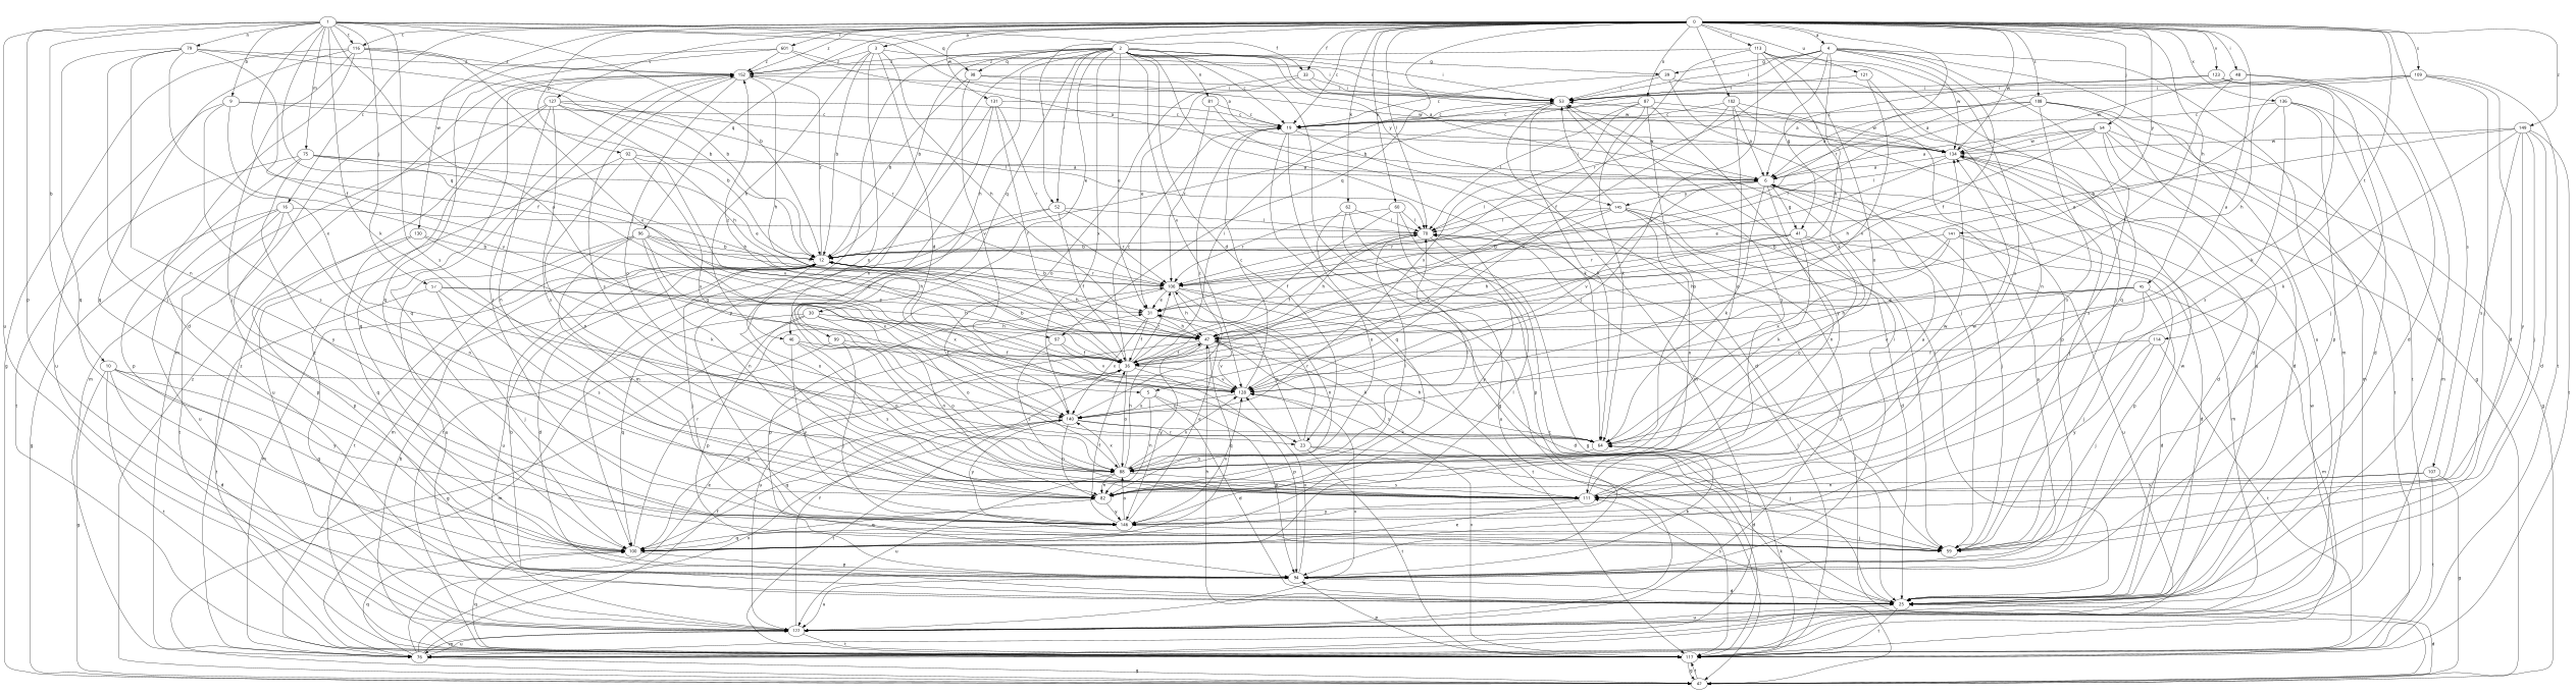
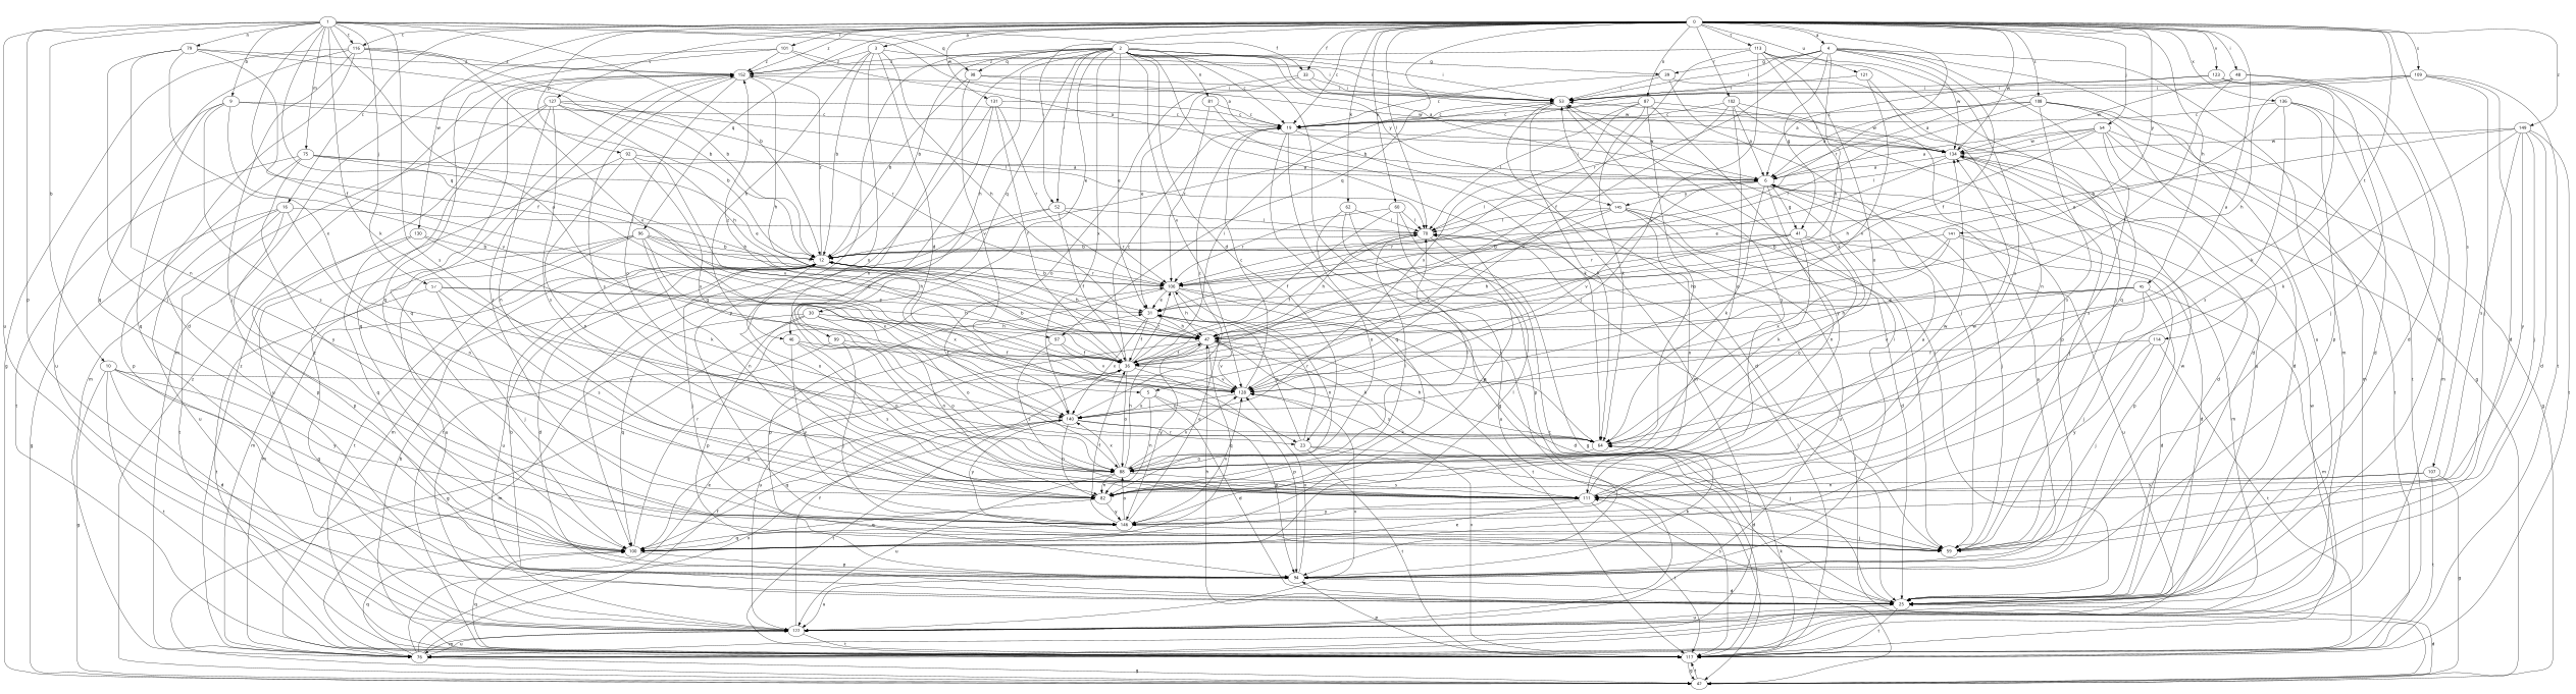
  strict digraph {
    fontname="Noto Sans"
    node [fontname="Noto Sans"]
    edge [fontname="Noto Sans"]
    0
    3
    4
    5
    16
    19
    33
    45
    48
    52
    54
    60
    62
    70
    87
    92
    96
    97
-   101 [label=601]
+   101
    102
    106
    107
    108
    109
    113
    114
    116
    121
    123
    127
    130
    131
    134
    136
    141
    149
    152
    12
    23
    46
    53
    47
    88
    36
    122
    39
    100
    41
    76
    94
    82
    140
    25
    117
    42
    31
    59
    128
    6
    111
    146
    64
    1
    9
    10
    57
    75
    79
    98
    145
    2
    30
    81
    99
    0 -> 3 [label=a]
    0 -> 4 [label=a]
    0 -> 5 [label=a]
    0 -> 16 [label=c]
    0 -> 19 [label=c]
    0 -> 33 [label=f]
    0 -> 45 [label=h]
    0 -> 48 [label=i]
    0 -> 52 [label=i]
    0 -> 54 [label=j]
    0 -> 60 [label=k]
    0 -> 62 [label=k]
    0 -> 70 [label=l]
    0 -> 87 [label=o]
    0 -> 92 [label=p]
    0 -> 96 [label=q]
    0 -> 97 [label=q]
    0 -> 101 [label=r]
    0 -> 102 [label=r]
    0 -> 106 [label=r]
    0 -> 107 [label=s]
    0 -> 108 [label=s]
    0 -> 109 [label=s]
    0 -> 113 [label=t]
    0 -> 114 [label=t]
    0 -> 116 [label=t]
    0 -> 121 [label=u]
    0 -> 123 [label=v]
    0 -> 127 [label=v]
    0 -> 130 [label=w]
    0 -> 131 [label=w]
    0 -> 134 [label=w]
    0 -> 136 [label=x]
    0 -> 141 [label=y]
    0 -> 149 [label=z]
    0 -> 152 [label=z]
    3 -> 152 [label=z]
    3 -> 12 [label=b]
    3 -> 23 [label=d]
    3 -> 46 [label=h]
    3 -> 53 [label=i]
    3 -> 47 [label=h]
    3 -> 88 [label=o]
    4 -> 106 [label=r]
    4 -> 134 [label=w]
    4 -> 12 [label=b]
    4 -> 53 [label=i]
    4 -> 47 [label=h]
    4 -> 36 [label=f]
    4 -> 122 [label=u]
    4 -> 39 [label=g]
    4 -> 100 [label=q]
    4 -> 41 [label=g]
    4 -> 76 [label=m]
    5 -> 94 [label=p]
    5 -> 82 [label=n]
    5 -> 140 [label=x]
    5 -> 25 [label=d]
    16 -> 70 [label=l]
    16 -> 122 [label=u]
    16 -> 94 [label=p]
    16 -> 82 [label=n]
    16 -> 117 [label=t]
    16 -> 42 [label=g]
    19 -> 134 [label=w]
    19 -> 100 [label=q]
    19 -> 25 [label=d]
    19 -> 42 [label=g]
    33 -> 134 [label=w]
    33 -> 53 [label=i]
    33 -> 88 [label=o]
    33 -> 31 [label=e]
    45 -> 47 [label=h]
    45 -> 76 [label=m]
    45 -> 25 [label=d]
    45 -> 31 [label=e]
    45 -> 59 [label=j]
    45 -> 128 [label=v]
    48 -> 134 [label=w]
    48 -> 53 [label=i]
    48 -> 36 [label=f]
    48 -> 25 [label=d]
    48 -> 59 [label=j]
    52 -> 70 [label=l]
    52 -> 106 [label=r]
    52 -> 36 [label=f]
    52 -> 76 [label=m]
    52 -> 117 [label=t]
    54 -> 70 [label=l]
    54 -> 134 [label=w]
    54 -> 47 [label=h]
    54 -> 25 [label=d]
    54 -> 117 [label=t]
    54 -> 42 [label=g]
    54 -> 6 [label=a]
    54 -> 111 [label=s]
    60 -> 70 [label=l]
    60 -> 106 [label=r]
    60 -> 36 [label=f]
    60 -> 94 [label=p]
    60 -> 42 [label=g]
    62 -> 70 [label=l]
    62 -> 88 [label=o]
    62 -> 122 [label=u]
    62 -> 117 [label=t]
    70 -> 12 [label=b]
    70 -> 47 [label=h]
    70 -> 36 [label=f]
    70 -> 146 [label=y]
    87 -> 19 [label=c]
    87 -> 70 [label=l]
    87 -> 134 [label=w]
    87 -> 88 [label=o]
    87 -> 140 [label=x]
    87 -> 146 [label=y]
    87 -> 64 [label=k]
    92 -> 122 [label=u]
    92 -> 82 [label=n]
    92 -> 140 [label=x]
    92 -> 128 [label=v]
    92 -> 6 [label=a]
    96 -> 106 [label=r]
    96 -> 12 [label=b]
    96 -> 47 [label=h]
    96 -> 122 [label=u]
-   96 -> 146 [label=m]
+   96 -> 76 [label=m]
    96 -> 82 [label=n]
    96 -> 140 [label=x]
    96 -> 117 [label=t]
    97 -> 36 [label=f]
    97 -> 128 [label=v]
    97 -> 111 [label=s]
    101 -> 152 [label=z]
    101 -> 53 [label=i]
    101 -> 100 [label=q]
    101 -> 76 [label=m]
    101 -> 6 [label=a]
    102 -> 19 [label=c]
    102 -> 88 [label=o]
    102 -> 122 [label=u]
    102 -> 94 [label=p]
    102 -> 128 [label=v]
    102 -> 6 [label=a]
    106 -> 12 [label=b]
    106 -> 47 [label=h]
    106 -> 94 [label=p]
    106 -> 82 [label=n]
    106 -> 25 [label=d]
    106 -> 117 [label=t]
    106 -> 31 [label=e]
    107 -> 82 [label=n]
    107 -> 117 [label=t]
    107 -> 42 [label=g]
    107 -> 111 [label=s]
    108 -> 19 [label=c]
    108 -> 106 [label=r]
    108 -> 76 [label=m]
    108 -> 25 [label=d]
    108 -> 117 [label=t]
    108 -> 6 [label=a]
    108 -> 111 [label=s]
    109 -> 53 [label=i]
    109 -> 47 [label=h]
    109 -> 25 [label=d]
    109 -> 117 [label=t]
    109 -> 59 [label=j]
    109 -> 6 [label=a]
    113 -> 152 [label=z]
    113 -> 88 [label=o]
    113 -> 36 [label=f]
    113 -> 59 [label=j]
    113 -> 128 [label=v]
    113 -> 111 [label=s]
    113 -> 64 [label=k]
    114 -> 36 [label=f]
    114 -> 117 [label=t]
    114 -> 59 [label=j]
    114 -> 146 [label=y]
    116 -> 152 [label=z]
    116 -> 12 [label=b]
    116 -> 100 [label=q]
    116 -> 25 [label=d]
    116 -> 42 [label=g]
    116 -> 59 [label=j]
    116 -> 128 [label=v]
    121 -> 53 [label=i]
    121 -> 82 [label=n]
    121 -> 128 [label=v]
    123 -> 53 [label=i]
    123 -> 25 [label=d]
    123 -> 6 [label=a]
    123 -> 64 [label=k]
    127 -> 19 [label=c]
    127 -> 70 [label=l]
    127 -> 106 [label=r]
    127 -> 47 [label=h]
    127 -> 100 [label=q]
    127 -> 76 [label=m]
    127 -> 82 [label=n]
    127 -> 111 [label=s]
    130 -> 12 [label=b]
    130 -> 100 [label=q]
    130 -> 94 [label=p]
    130 -> 64 [label=k]
    131 -> 19 [label=c]
    131 -> 106 [label=r]
    131 -> 88 [label=o]
    131 -> 36 [label=f]
    131 -> 146 [label=y]
    134 -> 53 [label=i]
    134 -> 25 [label=d]
    134 -> 31 [label=e]
    134 -> 59 [label=j]
    134 -> 6 [label=a]
    136 -> 19 [label=c]
    136 -> 76 [label=m]
    136 -> 94 [label=p]
    136 -> 25 [label=d]
    136 -> 31 [label=e]
    136 -> 111 [label=s]
    141 -> 12 [label=b]
    141 -> 47 [label=h]
    141 -> 94 [label=p]
    141 -> 140 [label=x]
    141 -> 25 [label=d]
    149 -> 134 [label=w]
    149 -> 12 [label=b]
    149 -> 25 [label=d]
    149 -> 117 [label=t]
    149 -> 59 [label=j]
    149 -> 111 [label=s]
    149 -> 146 [label=y]
    149 -> 64 [label=k]
    152 -> 53 [label=i]
    152 -> 47 [label=h]
    152 -> 88 [label=o]
    152 -> 100 [label=q]
    152 -> 111 [label=s]
    12 -> 106 [label=r]
    12 -> 152 [label=z]
    12 -> 47 [label=h]
    12 -> 88 [label=o]
    12 -> 122 [label=u]
    12 -> 76 [label=m]
    12 -> 140 [label=x]
    12 -> 25 [label=d]
    12 -> 59 [label=j]
    23 -> 106 [label=r]
    23 -> 25 [label=d]
    23 -> 117 [label=t]
    23 -> 31 [label=e]
    23 -> 59 [label=j]
    46 -> 88 [label=o]
    46 -> 36 [label=f]
    46 -> 111 [label=s]
    46 -> 146 [label=y]
    53 -> 19 [label=c]
    53 -> 76 [label=m]
    53 -> 111 [label=s]
    53 -> 64 [label=k]
    47 -> 36 [label=f]
    47 -> 122 [label=u]
    47 -> 100 [label=q]
    47 -> 128 [label=v]
    47 -> 111 [label=s]
    47 -> 146 [label=y]
    47 -> 64 [label=k]
    88 -> 70 [label=l]
    88 -> 47 [label=h]
    88 -> 122 [label=u]
    88 -> 82 [label=n]
    88 -> 140 [label=x]
    88 -> 128 [label=v]
    88 -> 111 [label=s]
    36 -> 19 [label=c]
    36 -> 106 [label=r]
    36 -> 152 [label=z]
    36 -> 12 [label=b]
    36 -> 53 [label=i]
    36 -> 88 [label=o]
    36 -> 100 [label=q]
    36 -> 94 [label=p]
    36 -> 128 [label=v]
    122 -> 152 [label=z]
    122 -> 36 [label=f]
    122 -> 76 [label=m]
    122 -> 117 [label=t]
    122 -> 128 [label=v]
    39 -> 19 [label=c]
    39 -> 53 [label=i]
    39 -> 42 [label=g]
    39 -> 59 [label=j]
    100 -> 70 [label=l]
    100 -> 106 [label=r]
    100 -> 94 [label=p]
    41 -> 106 [label=r]
    41 -> 12 [label=b]
    41 -> 47 [label=h]
    41 -> 88 [label=o]
    41 -> 122 [label=u]
    41 -> 64 [label=k]
    76 -> 152 [label=z]
    76 -> 36 [label=f]
    76 -> 122 [label=u]
    76 -> 100 [label=q]
    76 -> 140 [label=x]
    76 -> 42 [label=g]
    76 -> 31 [label=e]
    94 -> 134 [label=w]
    94 -> 53 [label=i]
    94 -> 122 [label=u]
    94 -> 25 [label=d]
    94 -> 128 [label=v]
    94 -> 6 [label=a]
    94 -> 64 [label=k]
    82 -> 70 [label=l]
    82 -> 134 [label=w]
    82 -> 100 [label=q]
    82 -> 146 [label=y]
    140 -> 19 [label=c]
    140 -> 23 [label=r]
    140 -> 100 [label=q]
    140 -> 82 [label=n]
    140 -> 117 [label=t]
    140 -> 146 [label=y]
    140 -> 64 [label=k]
    25 -> 12 [label=b]
    25 -> 53 [label=i]
    25 -> 47 [label=h]
    25 -> 122 [label=u]
    25 -> 117 [label=t]
    25 -> 111 [label=s]
    117 -> 70 [label=l]
    117 -> 134 [label=w]
    117 -> 12 [label=b]
    117 -> 100 [label=q]
    117 -> 94 [label=p]
    117 -> 42 [label=g]
    117 -> 128 [label=v]
    117 -> 64 [label=k]
    42 -> 70 [label=l]
    42 -> 152 [label=z]
    42 -> 25 [label=d]
    42 -> 117 [label=t]
    31 -> 47 [label=h]
    31 -> 36 [label=f]
    31 -> 140 [label=x]
    128 -> 19 [label=c]
    128 -> 140 [label=x]
    6 -> 70 [label=l]
    6 -> 41 [label=g]
    6 -> 76 [label=m]
    6 -> 82 [label=n]
    6 -> 59 [label=j]
    6 -> 128 [label=v]
    6 -> 64 [label=k]
    6 -> 145 [label=y]
    111 -> 134 [label=w]
    111 -> 100 [label=e]
+   111 -> 117 [label=t]
    111 -> 6 [label=a]
    111 -> 146 [label=y]
    146 -> 152 [label=z]
    146 -> 88 [label=o]
    146 -> 36 [label=f]
    146 -> 100 [label=q]
    146 -> 31 [label=e]
    146 -> 59 [label=j]
    146 -> 128 [label=v]
    64 -> 47 [label=h]
    64 -> 88 [label=o]
+   64 -> 31 [label=e]
    1 -> 5 [label=a]
    1 -> 33 [label=f]
    1 -> 97 [label=q]
    1 -> 116 [label=t]
    1 -> 12 [label=b]
    1 -> 36 [label=f]
    1 -> 122 [label=u]
    1 -> 94 [label=p]
    1 -> 6 [label=a]
    1 -> 111 [label=s]
    1 -> 64 [label=k]
    1 -> 9 [label=b]
    1 -> 10 [label=b]
    1 -> 57 [label=j]
    1 -> 75 [label=m]
    1 -> 79 [label=n]
    1 -> 98 [label=q]
    9 -> 19 [label=c]
    9 -> 12 [label=b]
    9 -> 122 [label=u]
    9 -> 128 [label=v]
    9 -> 111 [label=s]
    10 -> 100 [label=q]
    10 -> 25 [label=d]
    10 -> 117 [label=t]
    10 -> 42 [label=g]
    10 -> 128 [label=v]
    10 -> 146 [label=y]
    57 -> 47 [label=h]
    57 -> 117 [label=t]
    57 -> 31 [label=e]
    57 -> 59 [label=j]
    57 -> 111 [label=s]
    75 -> 47 [label=h]
    75 -> 94 [label=p]
    75 -> 117 [label=t]
    75 -> 31 [label=e]
    75 -> 6 [label=a]
    75 -> 146 [label=y]
    79 -> 152 [label=z]
    79 -> 12 [label=b]
    79 -> 36 [label=f]
-   79 -> 100 [label=q]
+   9 -> 100 [label=q]
    79 -> 82 [label=n]
    79 -> 140 [label=x]
    79 -> 59 [label=j]
    98 -> 134 [label=w]
    98 -> 12 [label=b]
    98 -> 53 [label=i]
    98 -> 128 [label=v]
    145 -> 70 [label=l]
    145 -> 106 [label=r]
    145 -> 53 [label=i]
    145 -> 122 [label=u]
    145 -> 82 [label=n]
    145 -> 25 [label=d]
    145 -> 59 [label=j]
    145 -> 128 [label=v]
    2 -> 19 [label=c]
    2 -> 52 [label=i]
    2 -> 152 [label=z]
    2 -> 12 [label=b]
    2 -> 23 [label=d]
    2 -> 46 [label=h]
    2 -> 53 [label=i]
    2 -> 39 [label=g]
    2 -> 100 [label=q]
    2 -> 82 [label=n]
    2 -> 140 [label=x]
    2 -> 117 [label=t]
    2 -> 31 [label=e]
    2 -> 59 [label=j]
    2 -> 128 [label=v]
    2 -> 6 [label=a]
    2 -> 98 [label=q]
    2 -> 145 [label=y]
    2 -> 30 [label=e]
    2 -> 81 [label=n]
    2 -> 99 [label=q]
    30 -> 47 [label=h]
    30 -> 88 [label=o]
    30 -> 100 [label=q]
    30 -> 94 [label=p]
    30 -> 82 [label=n]
    30 -> 42 [label=g]
    81 -> 19 [label=c]
    81 -> 106 [label=r]
    81 -> 64 [label=k]
    99 -> 88 [label=o]
    99 -> 36 [label=f]
    99 -> 76 [label=m]
    99 -> 59 [label=j]
  }
